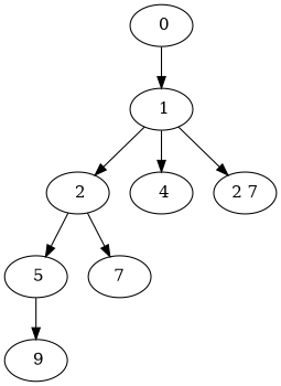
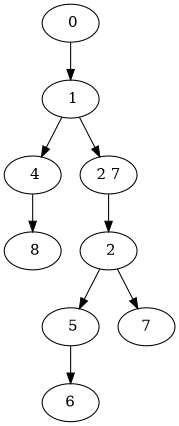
  digraph {
    " 0"
    " 1"
    " 2"
    " 4"
    n5 [label="2 7"]
    " 5"
    n7 [label=7]
-   " 9"
+   " 8"
+   " 9" [label=6]
    " 0" -> " 1"
-   " 1" -> " 2"
+   n5 -> " 2"
    " 1" -> " 4"
    " 1" -> n5
    " 2" -> " 5"
    " 2" -> n7
+   " 4" -> " 8"
    " 5" -> " 9"
  }
